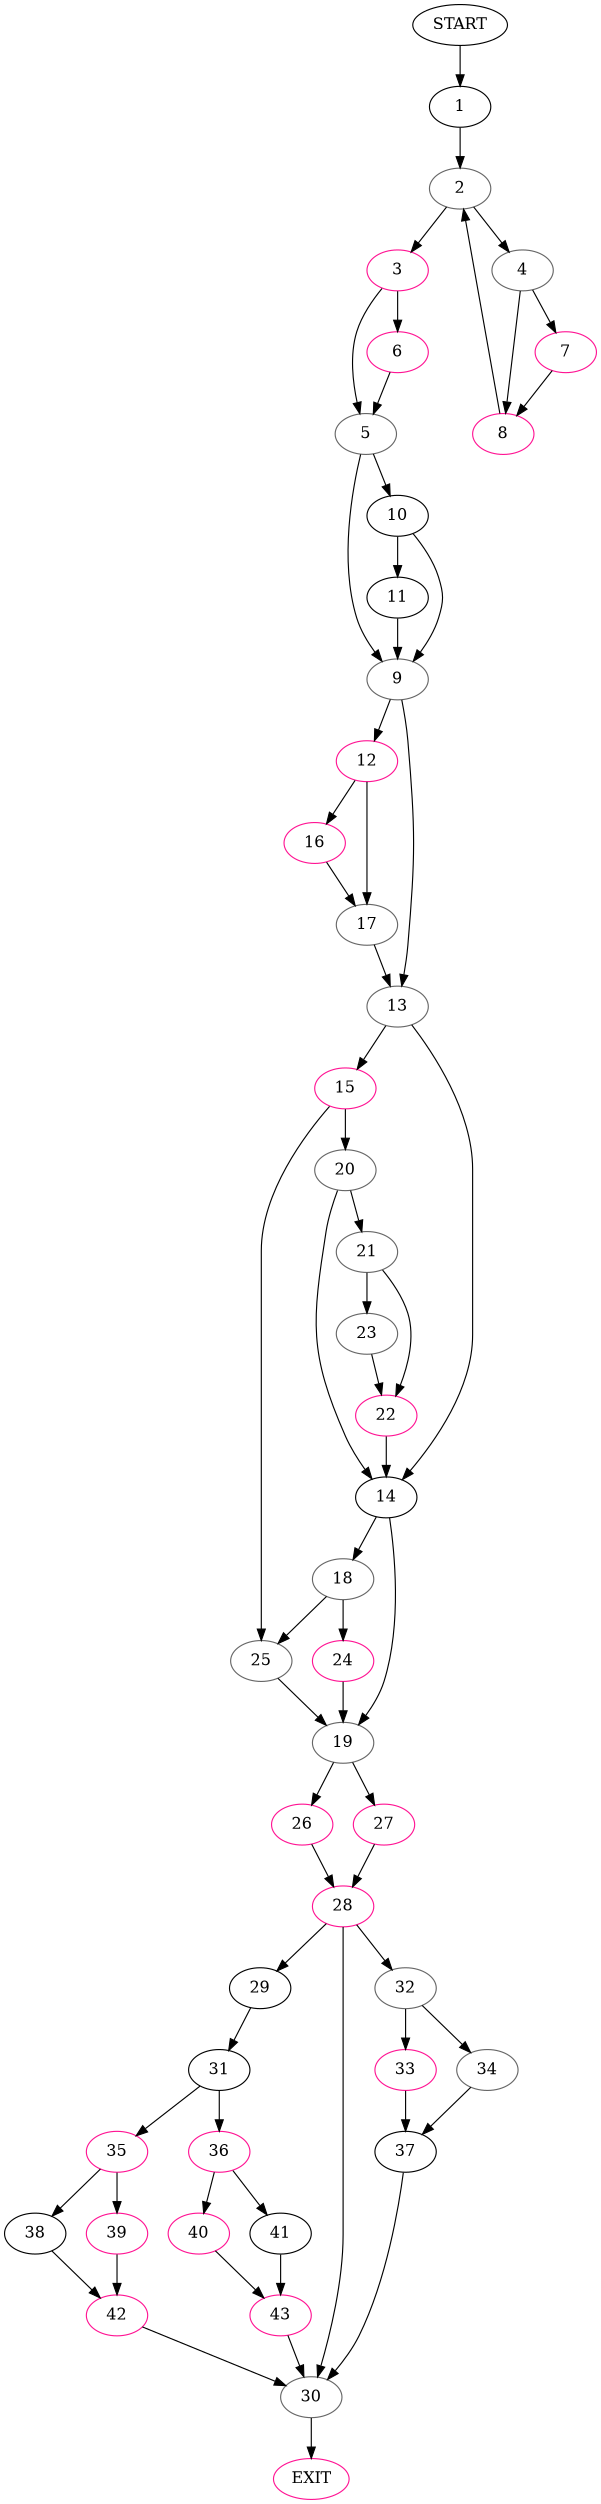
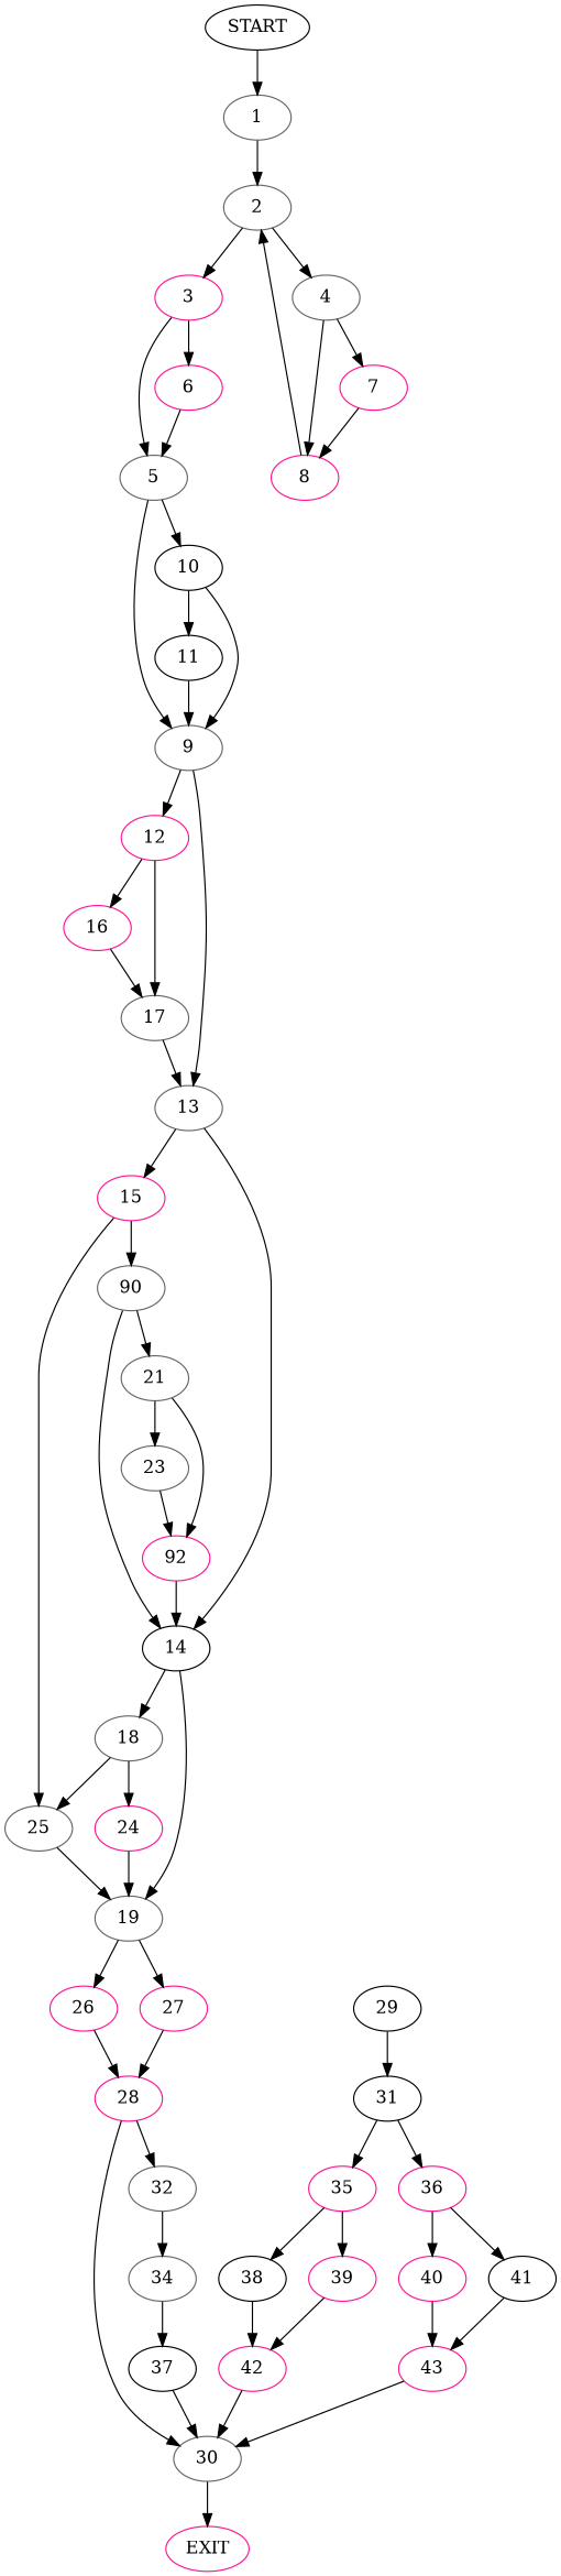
  digraph {
    node [color=deeppink]
    n1 [color=black label=START]
-   1 [color=black]
+   1 [color=gray40]
    2 [color=gray40]
    n4 [label=EXIT]
    3
    4 [color=gray40]
    5 [color=gray40]
    6
    7
    8
    9 [color=gray40]
    10 [color=black]
    12
    13 [color=gray40]
    11 [color=black]
    16
    17 [color=gray40]
    14 [color=black]
    15
    18 [color=gray40]
    19 [color=gray40]
-   20 [color=gray40]
+   20 [color=gray40 label=90]
    25 [color=gray40]
    24
    26
    27
    21 [color=gray40]
    28
-   22
+   22 [label=92]
    23 [color=gray40]
    29 [color=black]
    30 [color=gray40]
    32 [color=gray40]
    31 [color=black]
    35
    36
-   33
    34 [color=gray40]
    38 [color=black]
    39
    40
    41 [color=black]
    37 [color=black]
    42
    43
    n1 -> 1
    1 -> 2
    2 -> 3
    2 -> 4
    3 -> 5
    3 -> 6
    4 -> 7
    4 -> 8
    5 -> 9
    5 -> 10
    6 -> 5
    7 -> 8
    8 -> 2
    9 -> 12
    9 -> 13
    10 -> 9
    10 -> 11
    12 -> 16
    12 -> 17
    13 -> 14
    13 -> 15
    11 -> 9
    16 -> 17
    17 -> 13
    14 -> 18
    14 -> 19
    15 -> 20
    15 -> 25
    18 -> 25
    18 -> 24
    19 -> 26
    19 -> 27
    20 -> 14
    20 -> 21
    25 -> 19
    24 -> 19
    26 -> 28
    27 -> 28
    21 -> 22
    21 -> 23
-   28 -> 29
    28 -> 30
    28 -> 32
    22 -> 14
    23 -> 22
    29 -> 31
    30 -> n4
-   32 -> 33
    32 -> 34
    31 -> 35
    31 -> 36
    35 -> 38
    35 -> 39
    36 -> 40
    36 -> 41
-   33 -> 37
    34 -> 37
    38 -> 42
    39 -> 42
    40 -> 43
    41 -> 43
    37 -> 30
    42 -> 30
    43 -> 30
  }
